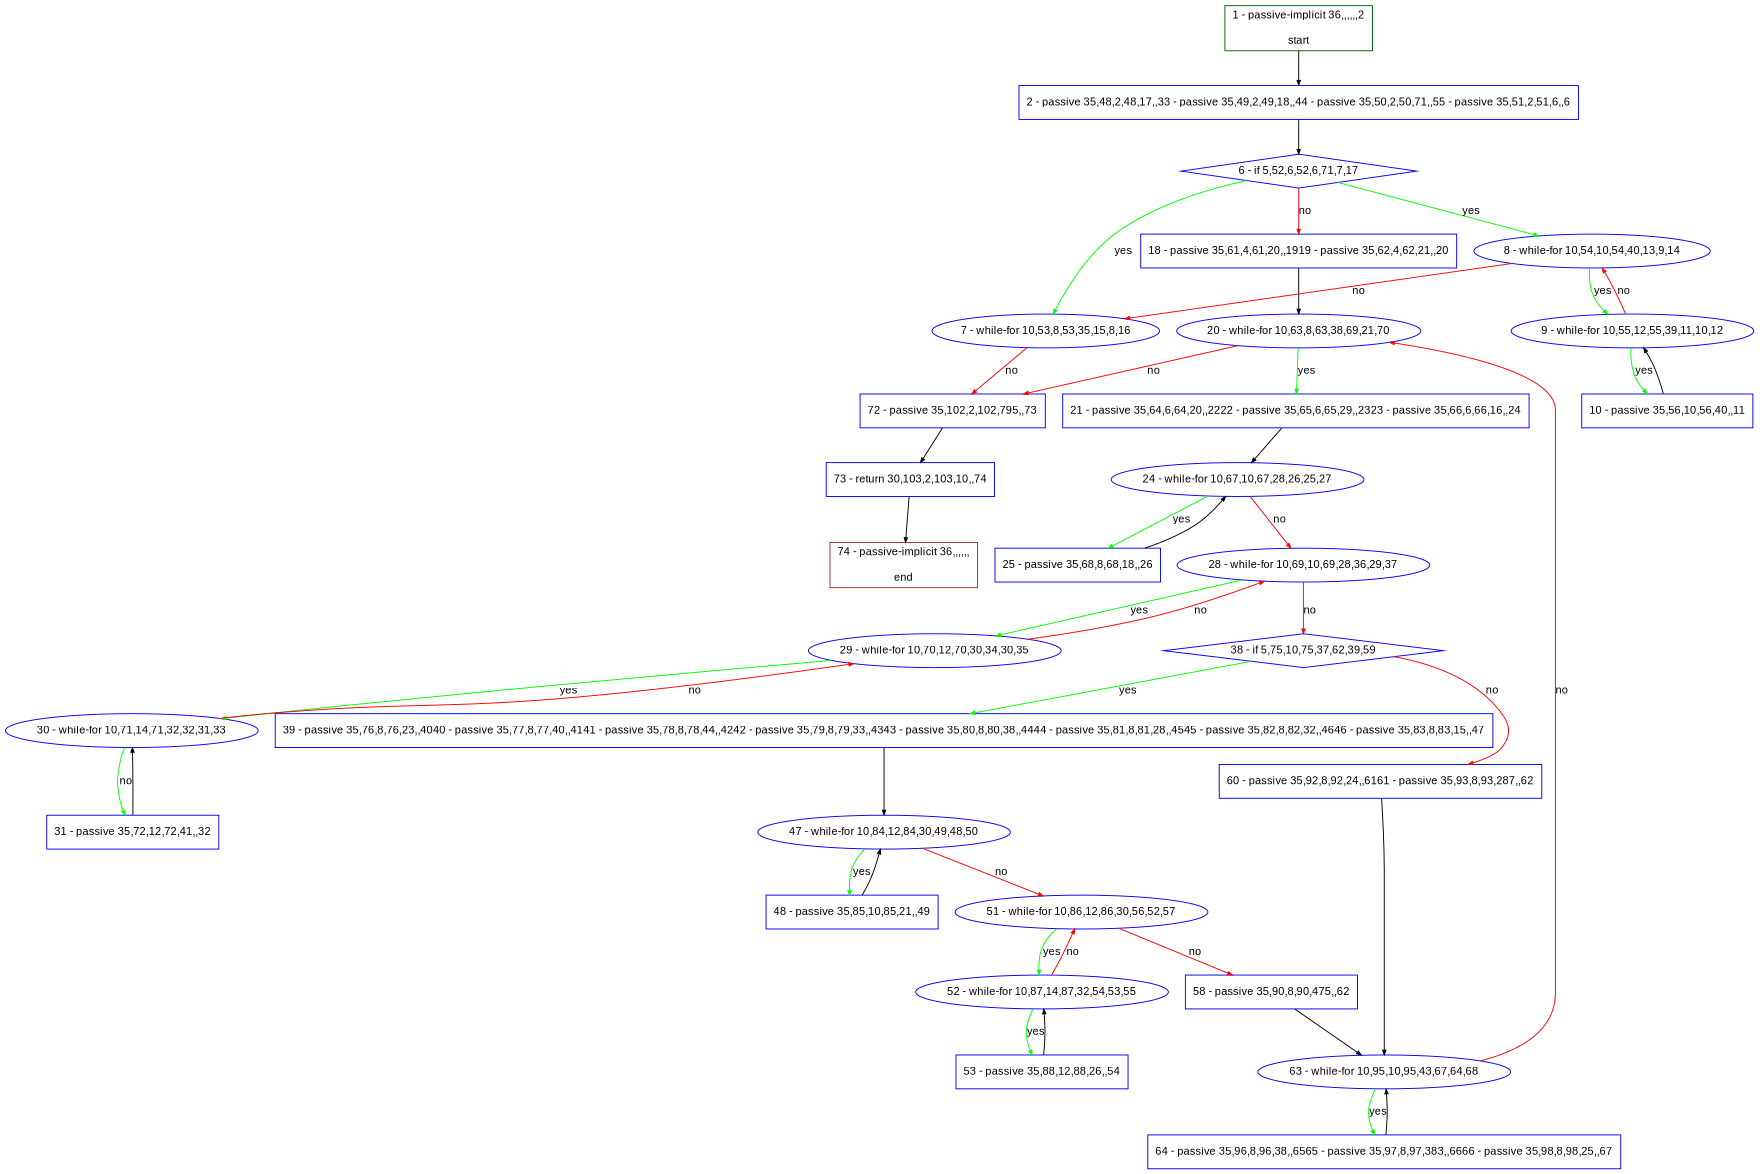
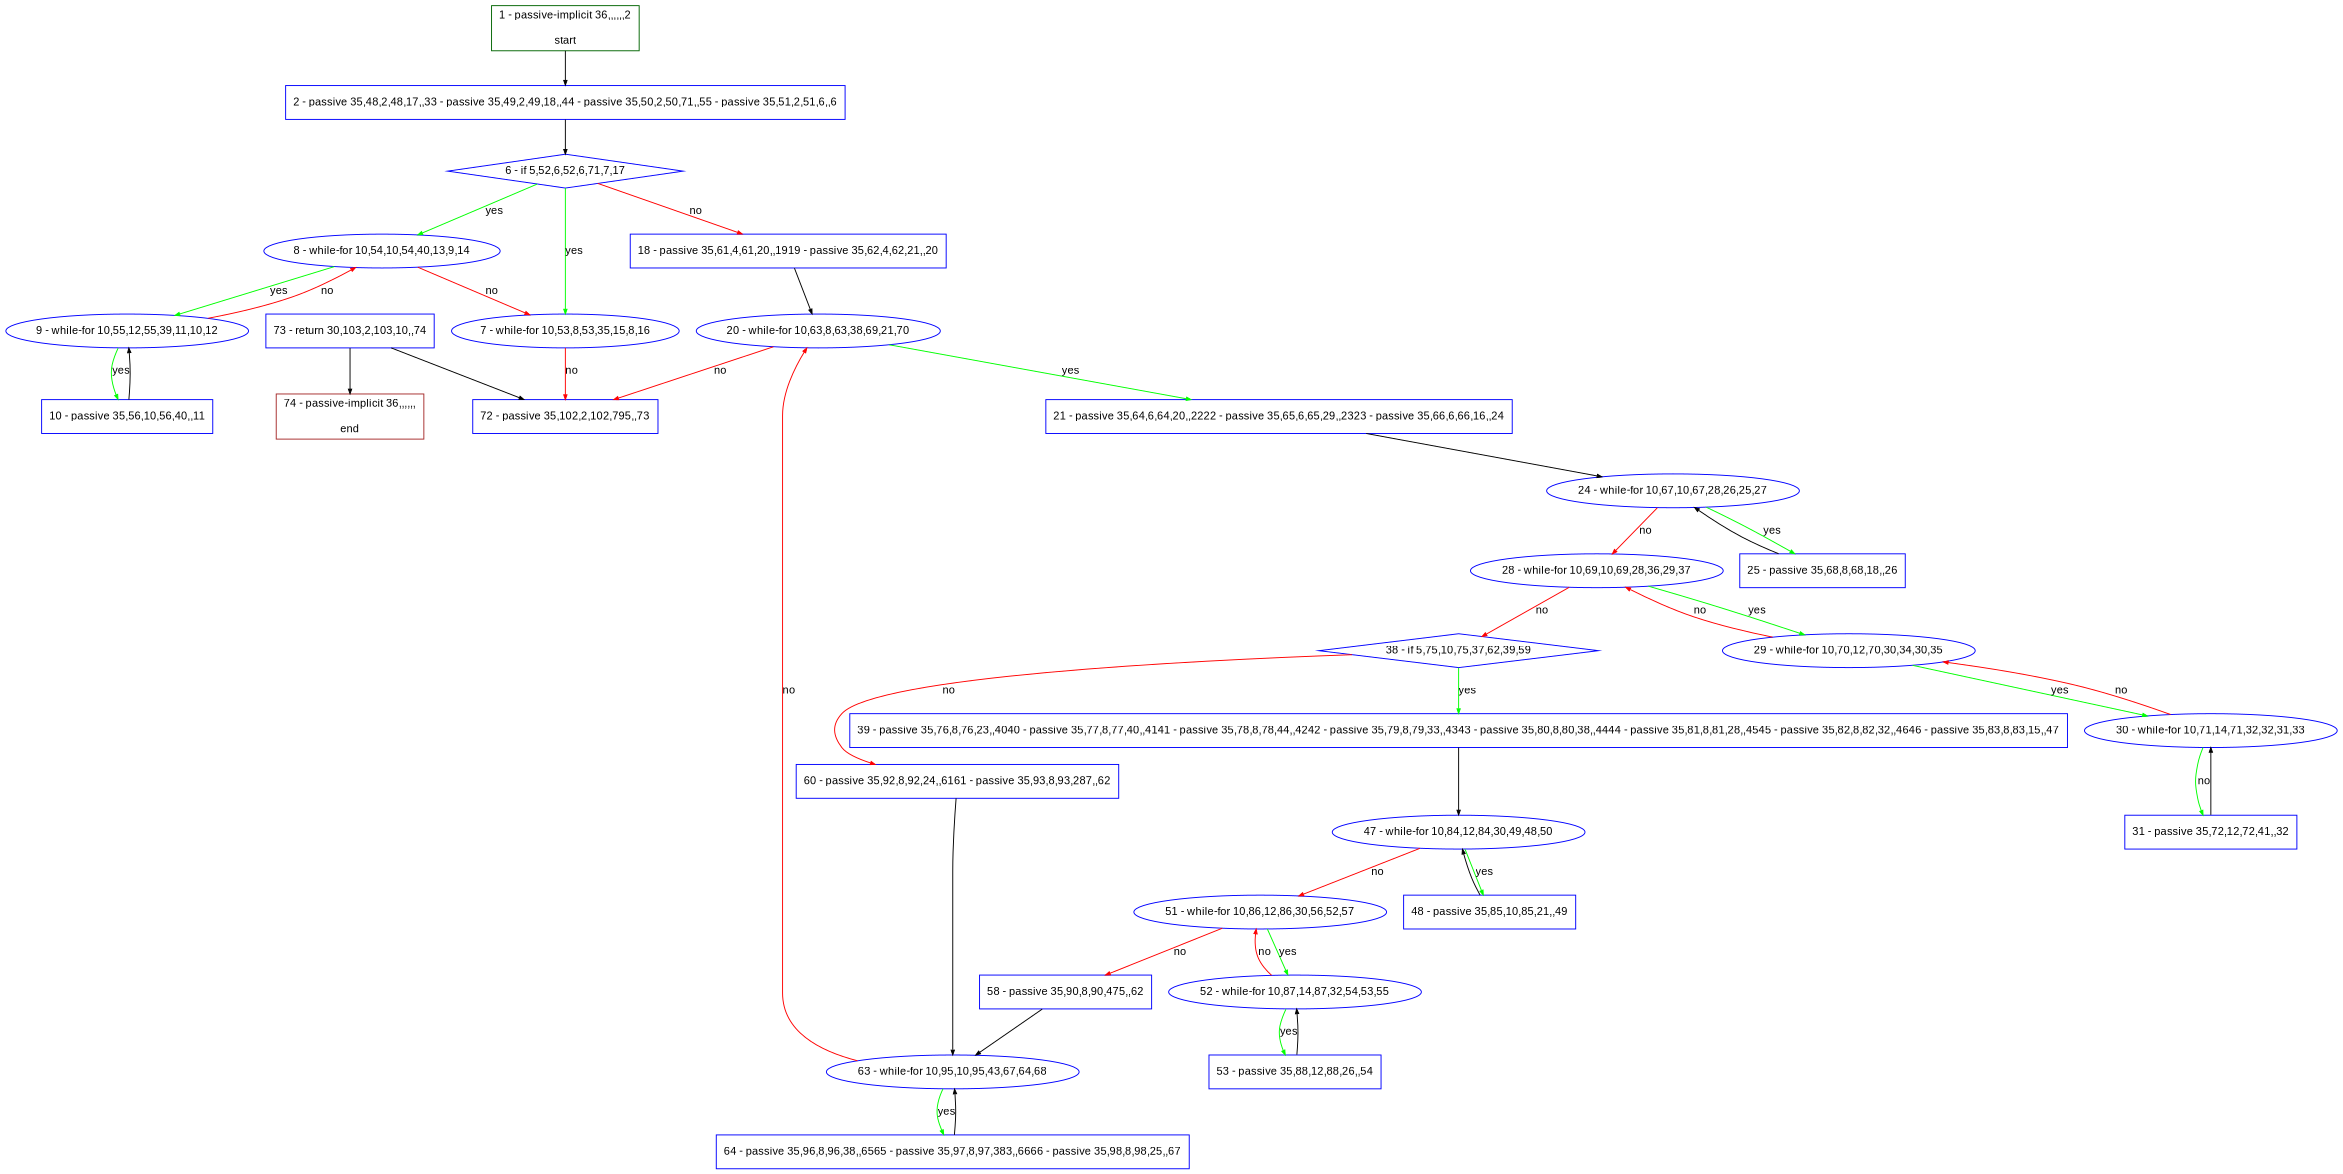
  digraph {
    bgcolor=white
    compound=true
    fillcolor="#FFFFCC"
    fontname=Arial
    fontsize=12
    pack=true
    packmode=clust
    style="rounded,filled"
    node [color="#0000ff" compound=true fillcolor="#ffffff" fixedsize=false fontname=Arial fontsize=12 node_initialized=no shape=box style=filled]
    edge [arrowhead=normal arrowsize=0.5 arrowtail=none color="#000000" compound=true dir=forward fontcolor=black fontname=Arial fontsize=12]
    n1 [label="2 - passive 35,48,2,48,17,,33 - passive 35,49,2,49,18,,44 - passive 35,50,2,50,71,,55 - passive 35,51,2,51,6,,6"]
    n2 [label="6 - if 5,52,6,52,6,71,7,17" shape=diamond]
    n3 [label="7 - while-for 10,53,8,53,35,15,8,16" shape=oval]
    n4 [label="18 - passive 35,61,4,61,20,,1919 - passive 35,62,4,62,21,,20"]
    n5 [label="8 - while-for 10,54,10,54,40,13,9,14" shape=oval]
    n6 [color="#006400" label="1 - passive-implicit 36,,,,,,2\n\nstart"]
    n7 [label="72 - passive 35,102,2,102,795,,73"]
    n8 [label="20 - while-for 10,63,8,63,38,69,21,70" shape=oval]
    n9 [label="9 - while-for 10,55,12,55,39,11,10,12" shape=oval]
    n10 [label="73 - return 30,103,2,103,10,,74"]
    n11 [label="21 - passive 35,64,6,64,20,,2222 - passive 35,65,6,65,29,,2323 - passive 35,66,6,66,16,,24"]
    n12 [label="10 - passive 35,56,10,56,40,,11"]
    n13 [color="#a52a2a" label="74 - passive-implicit 36,,,,,,\n\nend"]
    n14 [label="24 - while-for 10,67,10,67,28,26,25,27" shape=oval]
    n15 [label="25 - passive 35,68,8,68,18,,26"]
    n16 [label="28 - while-for 10,69,10,69,28,36,29,37" shape=oval]
    n17 [label="29 - while-for 10,70,12,70,30,34,30,35" shape=oval]
    n18 [label="38 - if 5,75,10,75,37,62,39,59" shape=diamond]
    n19 [label="30 - while-for 10,71,14,71,32,32,31,33" shape=oval]
    n20 [label="39 - passive 35,76,8,76,23,,4040 - passive 35,77,8,77,40,,4141 - passive 35,78,8,78,44,,4242 - passive 35,79,8,79,33,,4343 - passive 35,80,8,80,38,,4444 - passive 35,81,8,81,28,,4545 - passive 35,82,8,82,32,,4646 - passive 35,83,8,83,15,,47"]
    n21 [label="60 - passive 35,92,8,92,24,,6161 - passive 35,93,8,93,287,,62"]
    n22 [label="31 - passive 35,72,12,72,41,,32"]
    n23 [label="47 - while-for 10,84,12,84,30,49,48,50" shape=oval]
    n24 [label="63 - while-for 10,95,10,95,43,67,64,68" shape=oval]
    n25 [label="48 - passive 35,85,10,85,21,,49"]
    n26 [label="51 - while-for 10,86,12,86,30,56,52,57" shape=oval]
    n27 [label="64 - passive 35,96,8,96,38,,6565 - passive 35,97,8,97,383,,6666 - passive 35,98,8,98,25,,67"]
    n28 [label="52 - while-for 10,87,14,87,32,54,53,55" shape=oval]
    n29 [label="58 - passive 35,90,8,90,475,,62"]
    n30 [label="53 - passive 35,88,12,88,26,,54"]
    n1 -> n2
    n2 -> n3 [color="#00ff00" label=yes]
    n2 -> n4 [color="#ff0000" label=no]
    n2 -> n5 [color="#00ff00" label=yes]
    n3 -> n7 [color="#ff0000" label=no]
    n4 -> n8
    n5 -> n3 [color="#ff0000" label=no]
    n5 -> n9 [color="#00ff00" label=yes]
    n6 -> n1
-   n7 -> n10
+   n10 -> n7
    n8 -> n7 [color="#ff0000" label=no]
    n8 -> n11 [color="#00ff00" label=yes]
    n9 -> n5 [color="#ff0000" label=no]
    n9 -> n12 [color="#00ff00" label=yes]
    n10 -> n13
    n11 -> n14
    n12 -> n9
    n14 -> n15 [color="#00ff00" label=yes]
    n14 -> n16 [color="#ff0000" label=no]
    n15 -> n14
    n16 -> n17 [color="#00ff00" label=yes]
    n16 -> n18 [color="#ff0000" label=no]
    n17 -> n16 [color="#ff0000" label=no]
    n17 -> n19 [color="#00ff00" label=yes]
    n18 -> n20 [color="#00ff00" label=yes]
    n18 -> n21 [color="#ff0000" label=no]
    n19 -> n17 [color="#ff0000" label=no]
    n19 -> n22 [color="#00ff00" label=no]
    n20 -> n23
    n21 -> n24
    n22 -> n19
    n23 -> n25 [color="#00ff00" label=yes]
    n23 -> n26 [color="#ff0000" label=no]
    n24 -> n8 [color="#ff0000" label=no]
    n24 -> n27 [color="#00ff00" label=yes]
    n25 -> n23
    n26 -> n28 [color="#00ff00" label=yes]
    n26 -> n29 [color="#ff0000" label=no]
    n27 -> n24
    n28 -> n26 [color="#ff0000" label=no]
    n28 -> n30 [color="#00ff00" label=yes]
    n29 -> n24
    n30 -> n28
  }
